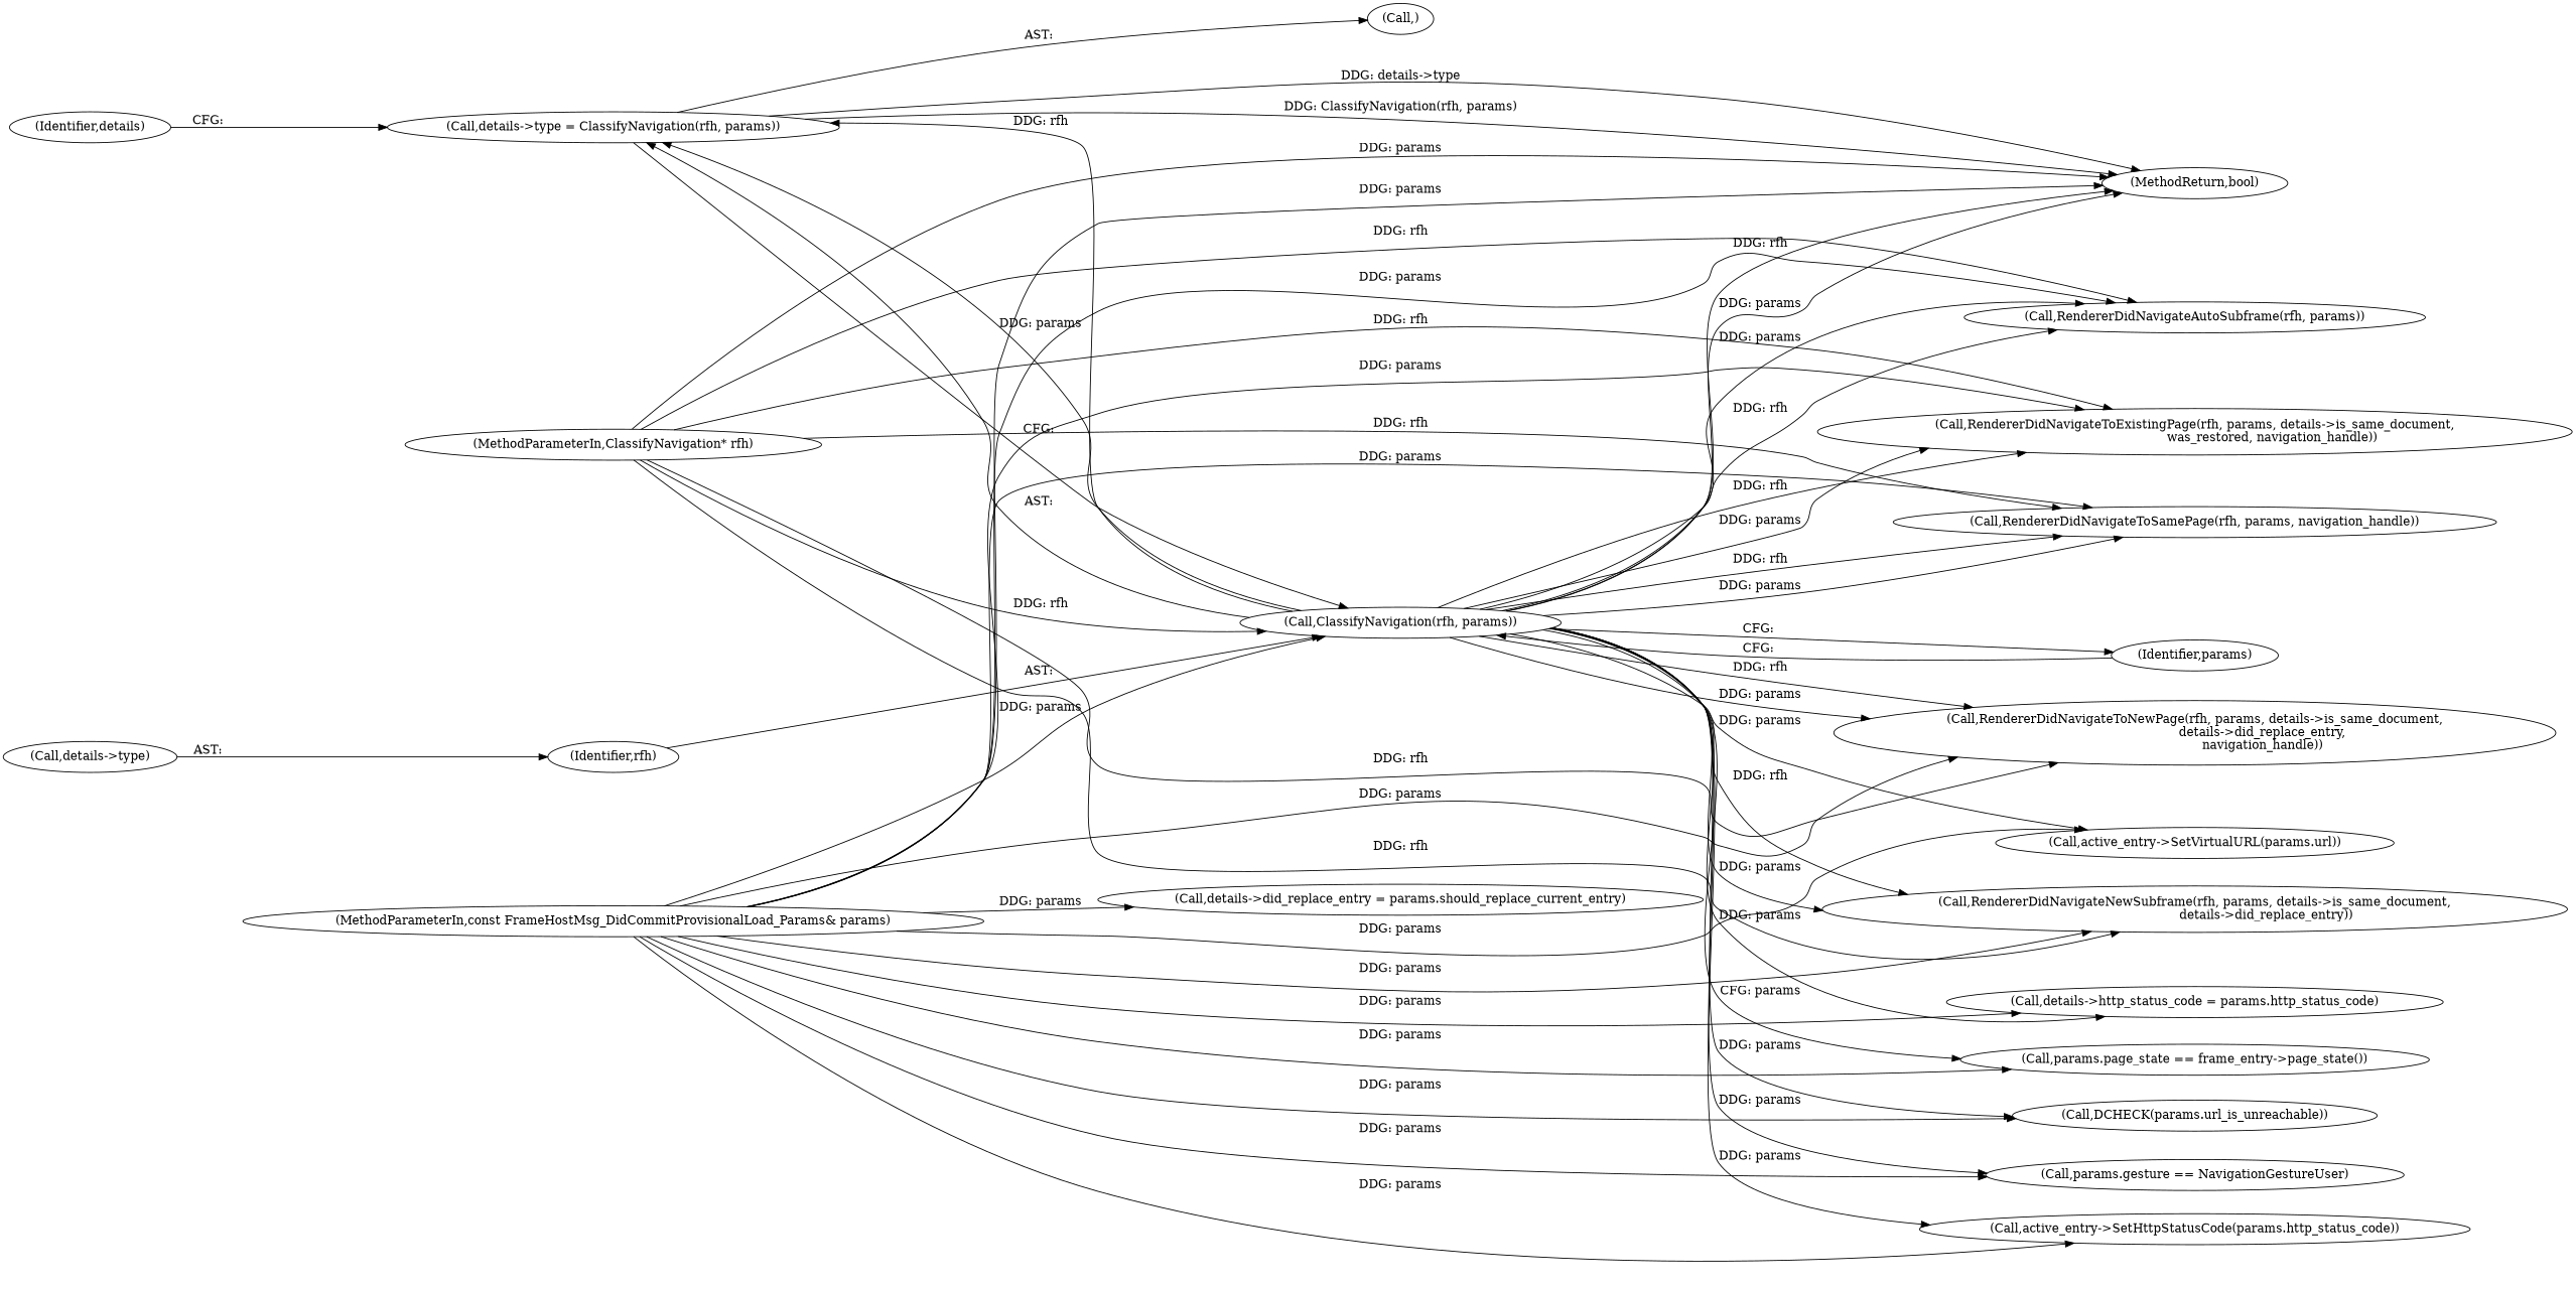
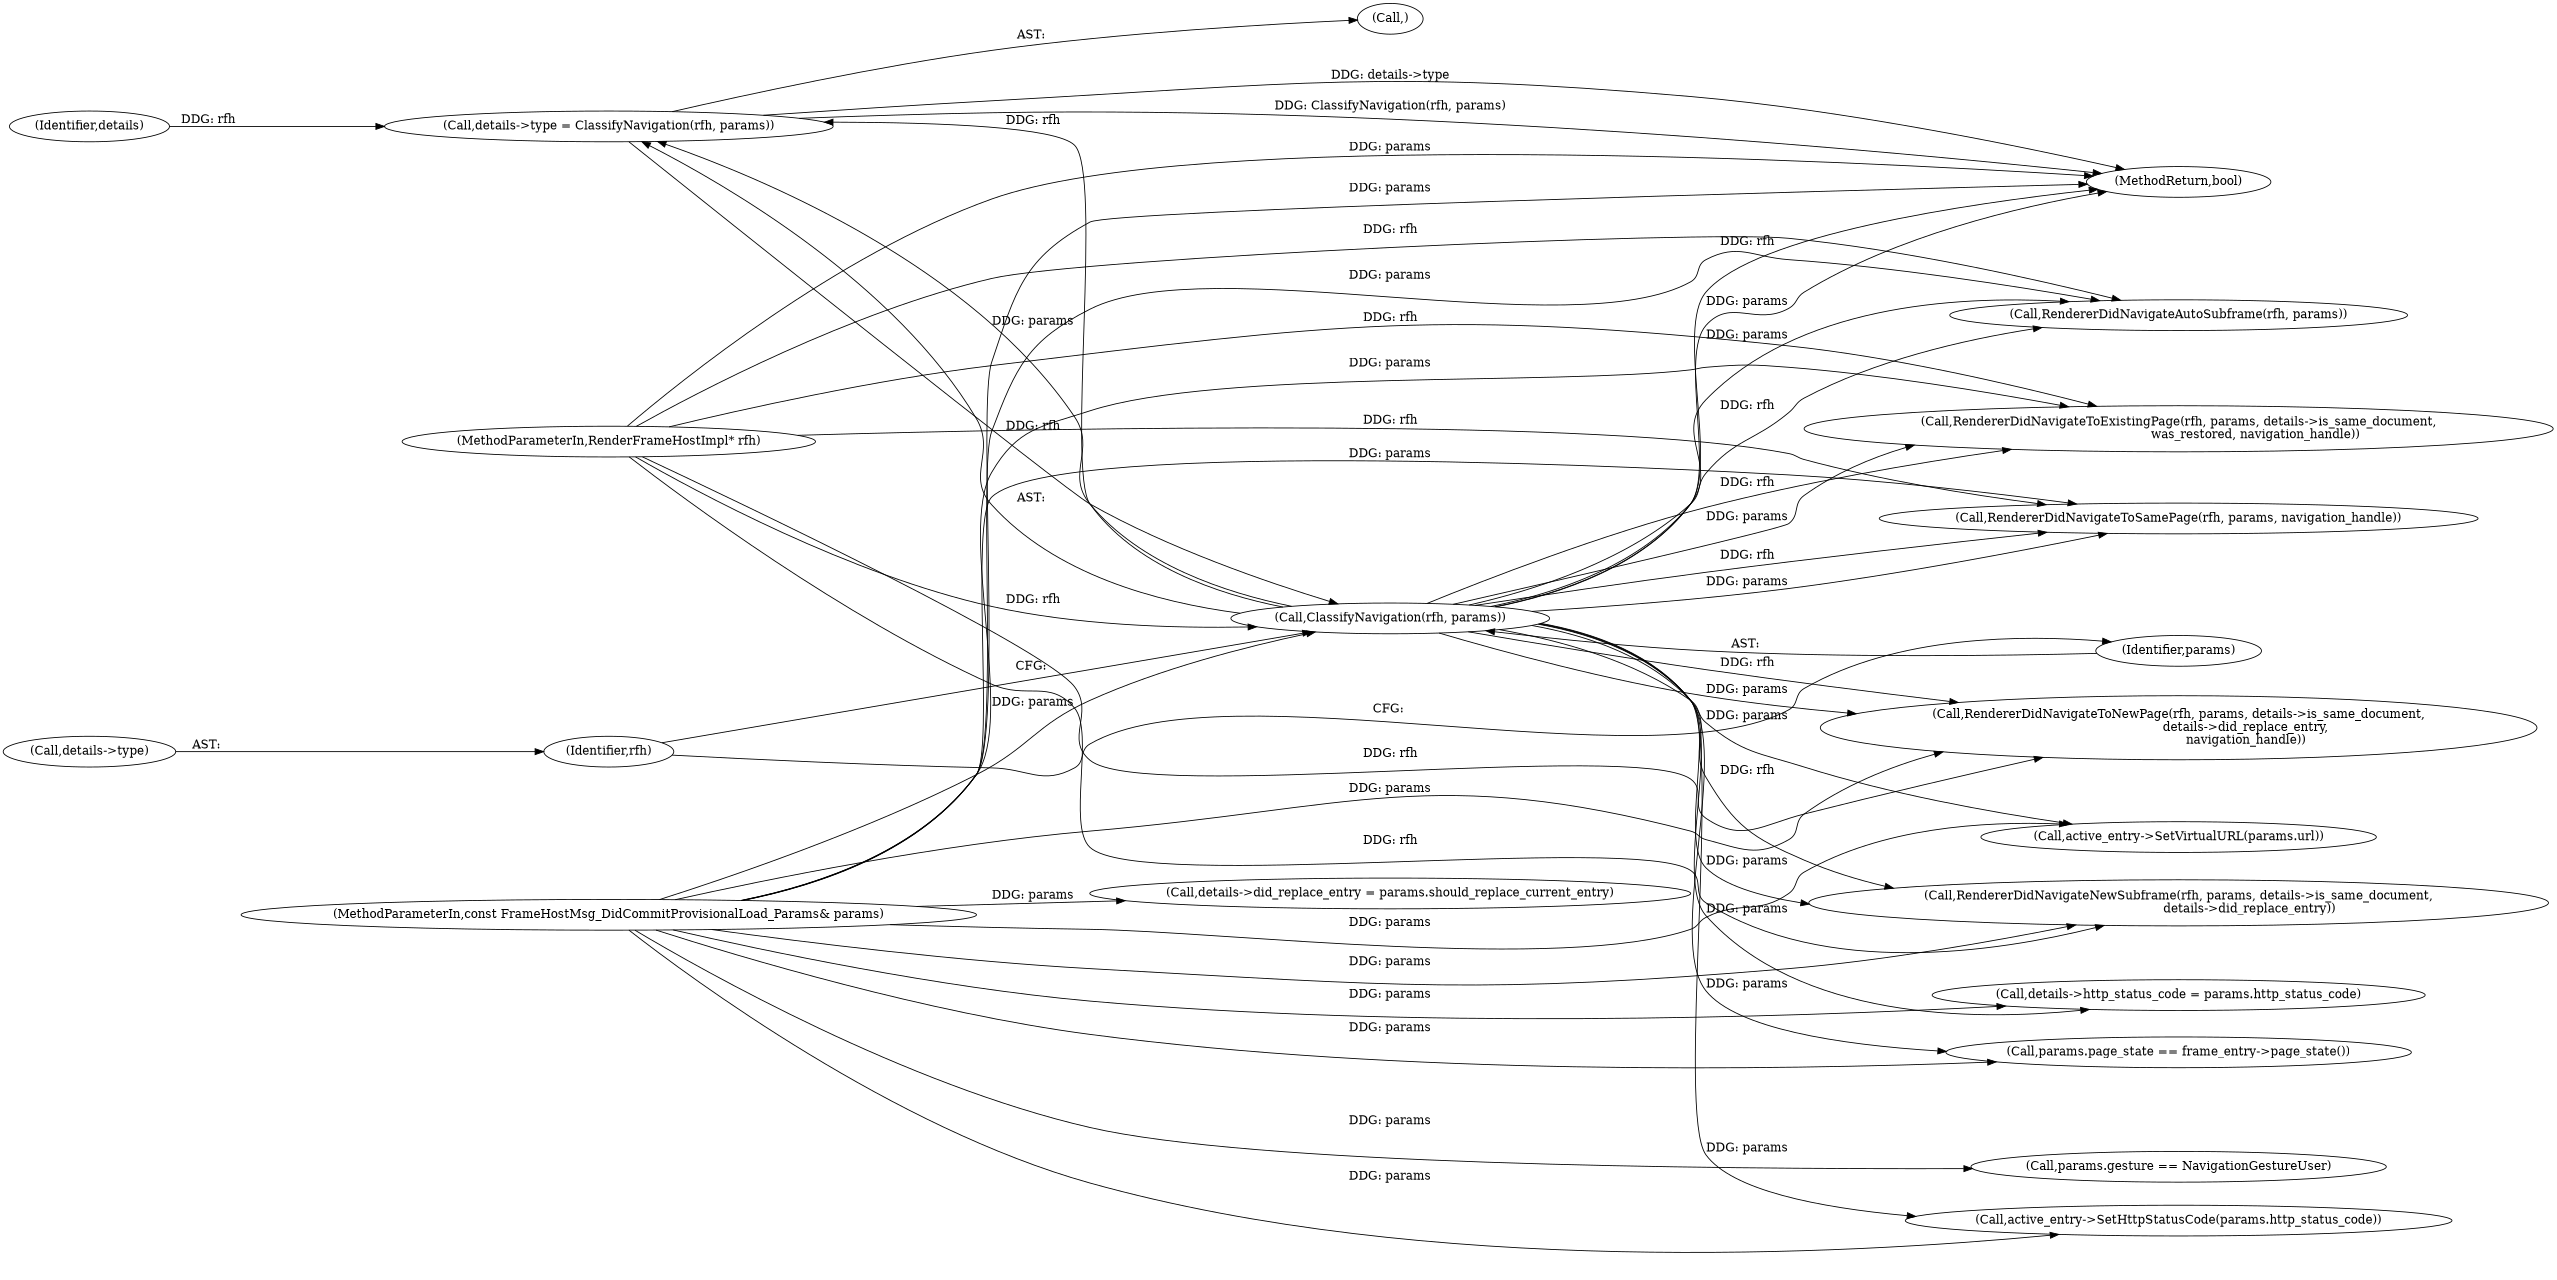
  digraph {
    rankdir=LR
    n1 [label="(Call,details->type = ClassifyNavigation(rfh, params))"]
    n2 [label="(Call,ClassifyNavigation(rfh, params))"]
    n3 [label="(MethodReturn,bool)"]
    n4 [label="(Call,)"]
    n5 [label="(Call,active_entry->SetVirtualURL(params.url))"]
    n6 [label="(Call,RendererDidNavigateAutoSubframe(rfh, params))"]
    n7 [label="(Call,details->http_status_code = params.http_status_code)"]
    n8 [label="(Call,RendererDidNavigateToExistingPage(rfh, params, details->is_same_document,\n                                        was_restored, navigation_handle))"]
    n9 [label="(Call,params.page_state == frame_entry->page_state())"]
    n10 [label="(Call,params.gesture == NavigationGestureUser)"]
    n11 [label="(Identifier,params)"]
    n12 [label="(Call,active_entry->SetHttpStatusCode(params.http_status_code))"]
    n13 [label="(Call,RendererDidNavigateToSamePage(rfh, params, navigation_handle))"]
    n14 [label="(Call,RendererDidNavigateToNewPage(rfh, params, details->is_same_document,\n                                   details->did_replace_entry,\n                                   navigation_handle))"]
    n15 [label="(Call,RendererDidNavigateNewSubframe(rfh, params, details->is_same_document,\n                                     details->did_replace_entry))"]
-   n16 [label="(Call,DCHECK(params.url_is_unreachable))"]
-   n17 [label="(MethodParameterIn,ClassifyNavigation* rfh)"]
+   n17 [label="(MethodParameterIn,RenderFrameHostImpl* rfh)"]
    n18 [label="(MethodParameterIn,const FrameHostMsg_DidCommitProvisionalLoad_Params& params)"]
    n19 [label="(Call,details->did_replace_entry = params.should_replace_current_entry)"]
    n20 [label="(Identifier,details)"]
    n21 [label="(Call,details->type)"]
    n22 [label="(Identifier,rfh)"]
-   n1 -> n2 [label="CFG: "]
+   n1 -> n2 [label="DDG: rfh"]
    n1 -> n3 [label="DDG: ClassifyNavigation(rfh, params)"]
    n1 -> n3 [label="DDG: details->type"]
    n1 -> n4 [label="AST: "]
    n2 -> n1 [label="AST: "]
    n2 -> n1 [label="DDG: rfh"]
    n2 -> n1 [label="DDG: params"]
    n2 -> n3 [label="DDG: rfh"]
    n2 -> n3 [label="DDG: params"]
    n2 -> n5 [label="DDG: params"]
    n2 -> n6 [label="DDG: rfh"]
    n2 -> n6 [label="DDG: params"]
    n2 -> n7 [label="DDG: params"]
    n2 -> n8 [label="DDG: rfh"]
    n2 -> n8 [label="DDG: params"]
-   n2 -> n9 [label="CFG: params"]
-   n2 -> n10 [label="DDG: params"]
-   n2 -> n11 [label="CFG: "]
+   n2 -> n9 [label="DDG: params"]
+   n22 -> n11 [label="CFG: "]
    n2 -> n12 [label="DDG: params"]
    n2 -> n13 [label="DDG: rfh"]
    n2 -> n13 [label="DDG: params"]
    n2 -> n14 [label="DDG: rfh"]
    n2 -> n14 [label="DDG: params"]
    n2 -> n15 [label="DDG: rfh"]
    n2 -> n15 [label="DDG: params"]
-   n2 -> n16 [label="DDG: params"]
-   n11 -> n2 [label="CFG: "]
+   n11 -> n2 [label="AST: "]
    n17 -> n2 [label="DDG: rfh"]
    n17 -> n3 [label="DDG: params"]
    n17 -> n6 [label="DDG: rfh"]
    n17 -> n8 [label="DDG: rfh"]
    n17 -> n13 [label="DDG: rfh"]
    n17 -> n14 [label="DDG: rfh"]
    n17 -> n15 [label="DDG: rfh"]
    n18 -> n2 [label="DDG: params"]
    n18 -> n3 [label="DDG: params"]
    n18 -> n5 [label="DDG: params"]
    n18 -> n6 [label="DDG: params"]
    n18 -> n7 [label="DDG: params"]
    n18 -> n8 [label="DDG: params"]
    n18 -> n9 [label="DDG: params"]
    n18 -> n10 [label="DDG: params"]
    n18 -> n12 [label="DDG: params"]
    n18 -> n13 [label="DDG: params"]
    n18 -> n14 [label="DDG: params"]
    n18 -> n15 [label="DDG: params"]
-   n18 -> n16 [label="DDG: params"]
    n18 -> n19 [label="DDG: params"]
-   n20 -> n1 [label="CFG: "]
+   n20 -> n1 [label="DDG: rfh"]
    n21 -> n22 [label="AST: "]
-   n22 -> n2 [label="AST: "]
+   n22 -> n2 [label="CFG: "]
  }
